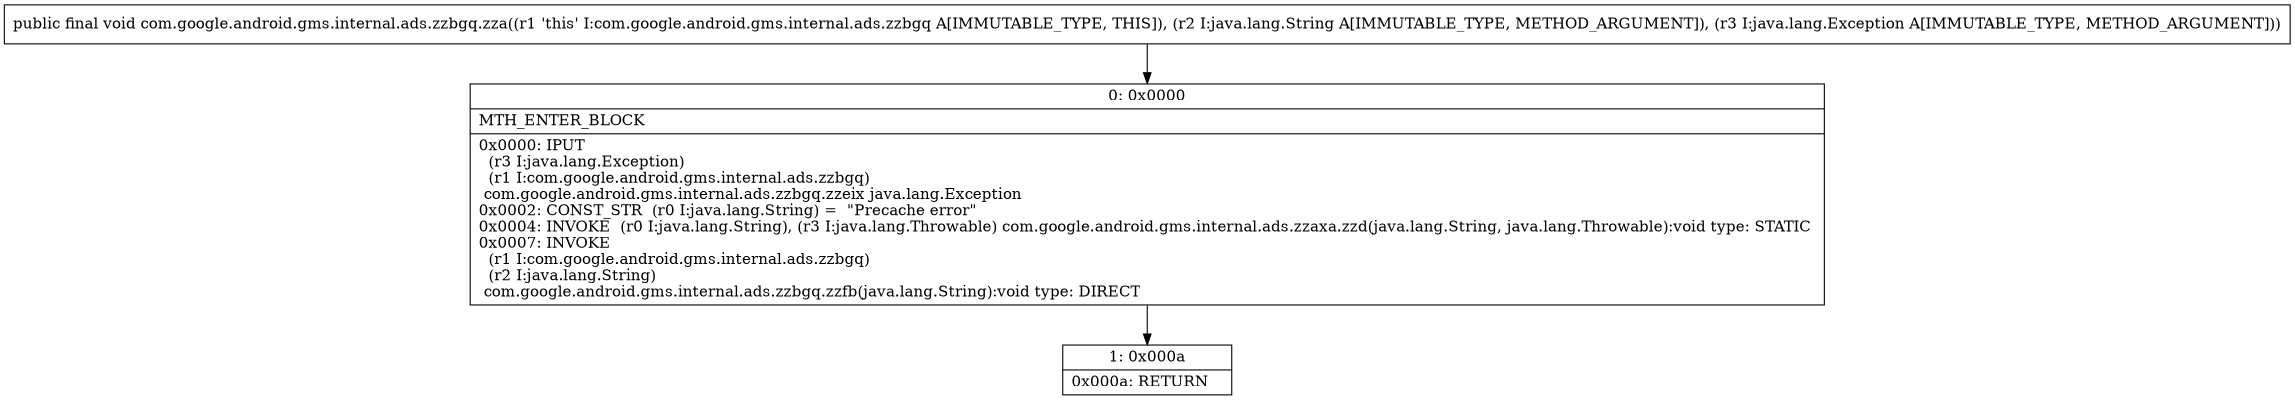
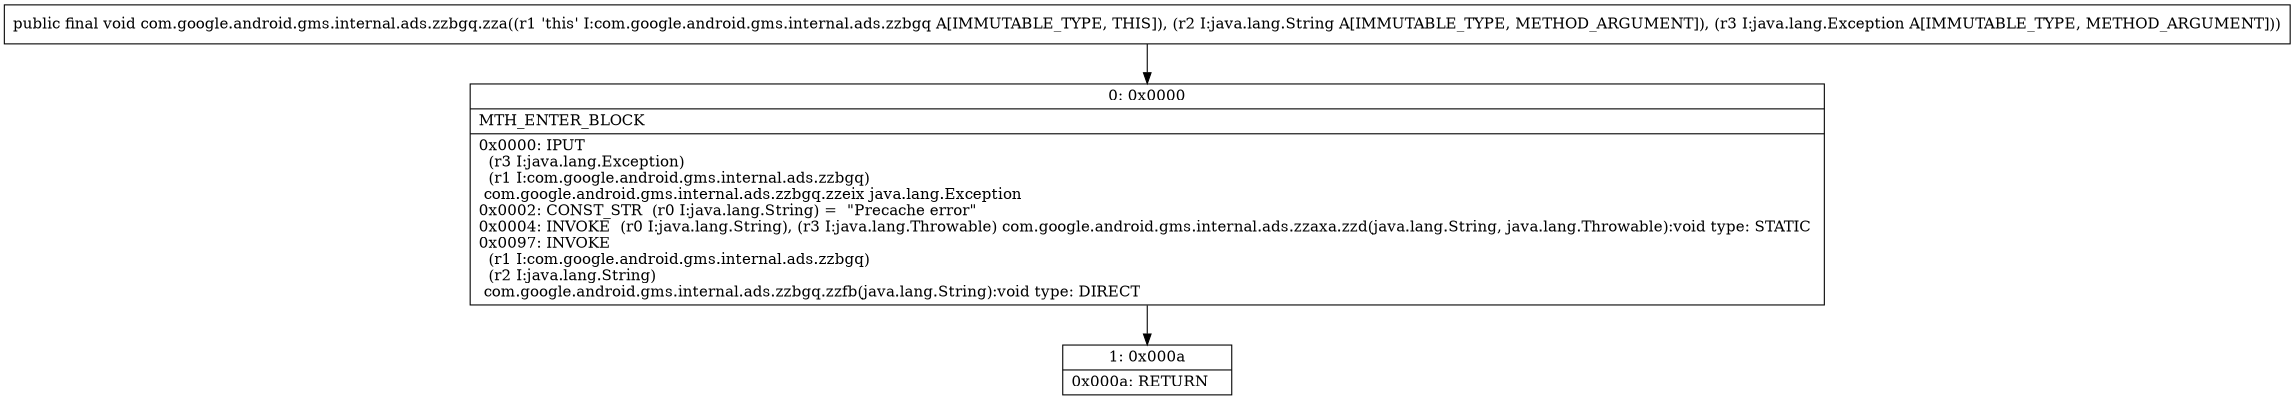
  digraph {
    node [shape=record]
-   n1 [label="{0\:\ 0x0000|MTH_ENTER_BLOCK\l|0x0000: IPUT  \l  (r3 I:java.lang.Exception)\l  (r1 I:com.google.android.gms.internal.ads.zzbgq)\l com.google.android.gms.internal.ads.zzbgq.zzeix java.lang.Exception \l0x0002: CONST_STR  (r0 I:java.lang.String) =  \"Precache error\" \l0x0004: INVOKE  (r0 I:java.lang.String), (r3 I:java.lang.Throwable) com.google.android.gms.internal.ads.zzaxa.zzd(java.lang.String, java.lang.Throwable):void type: STATIC \l0x0007: INVOKE  \l  (r1 I:com.google.android.gms.internal.ads.zzbgq)\l  (r2 I:java.lang.String)\l com.google.android.gms.internal.ads.zzbgq.zzfb(java.lang.String):void type: DIRECT \l}"]
+   n1 [label="{0\:\ 0x0000|MTH_ENTER_BLOCK\l|0x0000: IPUT  \l  (r3 I:java.lang.Exception)\l  (r1 I:com.google.android.gms.internal.ads.zzbgq)\l com.google.android.gms.internal.ads.zzbgq.zzeix java.lang.Exception \l0x0002: CONST_STR  (r0 I:java.lang.String) =  \"Precache error\" \l0x0004: INVOKE  (r0 I:java.lang.String), (r3 I:java.lang.Throwable) com.google.android.gms.internal.ads.zzaxa.zzd(java.lang.String, java.lang.Throwable):void type: STATIC \l0x0097: INVOKE  \l  (r1 I:com.google.android.gms.internal.ads.zzbgq)\l  (r2 I:java.lang.String)\l com.google.android.gms.internal.ads.zzbgq.zzfb(java.lang.String):void type: DIRECT \l}"]
    n2 [label="{1\:\ 0x000a|0x000a: RETURN   \l}"]
    n3 [label="{public final void com.google.android.gms.internal.ads.zzbgq.zza((r1 'this' I:com.google.android.gms.internal.ads.zzbgq A[IMMUTABLE_TYPE, THIS]), (r2 I:java.lang.String A[IMMUTABLE_TYPE, METHOD_ARGUMENT]), (r3 I:java.lang.Exception A[IMMUTABLE_TYPE, METHOD_ARGUMENT])) }"]
    n1 -> n2
    n3 -> n1
  }
